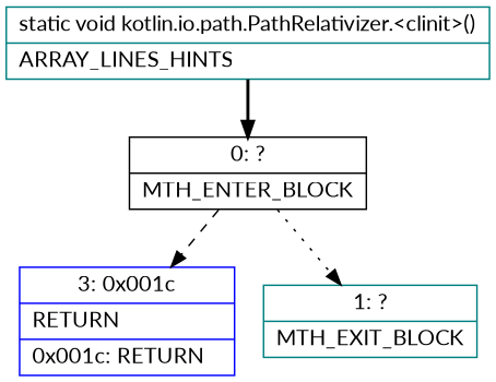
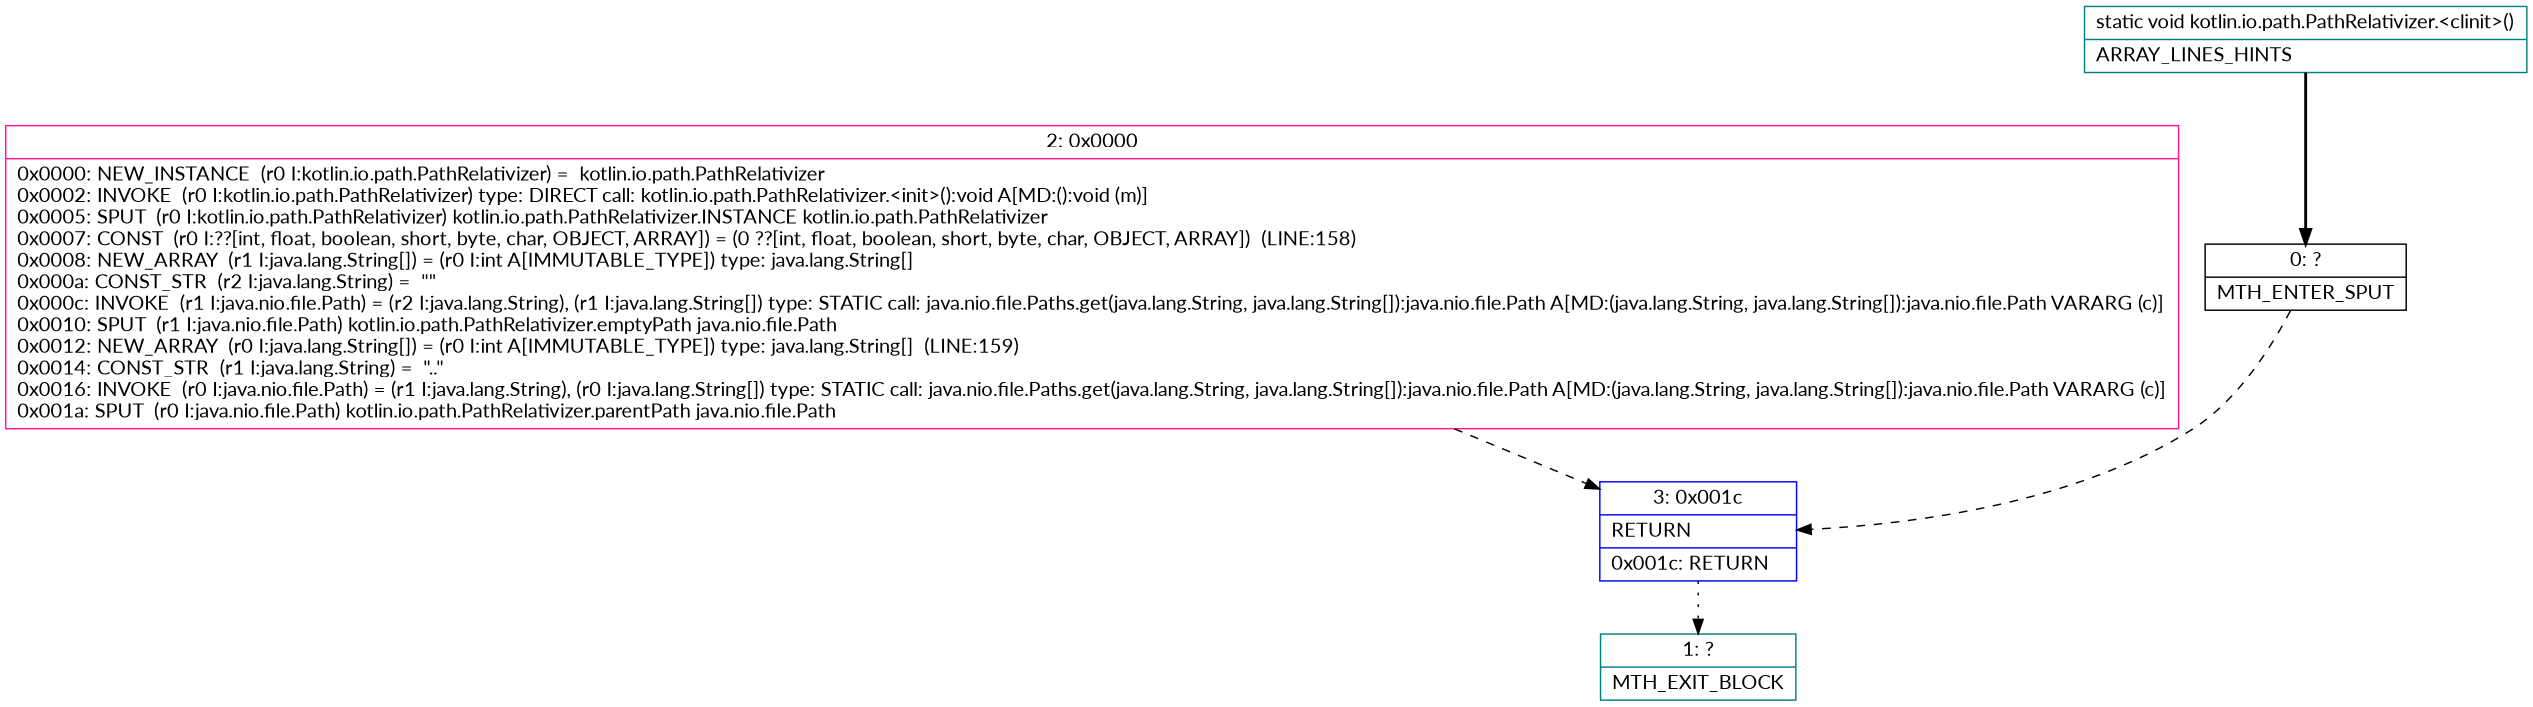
  digraph {
    fontname=Lato
    node [color=teal fontname=Lato shape=record]
    edge [fontname=Lato style=dashed]
-   n1 [color=black label="{0\:\ ?|MTH_ENTER_BLOCK\l}"]
+   n1 [color=black label="{0\:\ ?|MTH_ENTER_SPUT\l}"]
    n2 [color=blue label="{3\:\ 0x001c|RETURN\l|0x001c: RETURN   \l}"]
+   n3 [color=deeppink label="{2\:\ 0x0000|0x0000: NEW_INSTANCE  (r0 I:kotlin.io.path.PathRelativizer) =  kotlin.io.path.PathRelativizer \l0x0002: INVOKE  (r0 I:kotlin.io.path.PathRelativizer) type: DIRECT call: kotlin.io.path.PathRelativizer.\<init\>():void A[MD:():void (m)]\l0x0005: SPUT  (r0 I:kotlin.io.path.PathRelativizer) kotlin.io.path.PathRelativizer.INSTANCE kotlin.io.path.PathRelativizer \l0x0007: CONST  (r0 I:??[int, float, boolean, short, byte, char, OBJECT, ARRAY]) = (0 ??[int, float, boolean, short, byte, char, OBJECT, ARRAY])  (LINE:158)\l0x0008: NEW_ARRAY  (r1 I:java.lang.String[]) = (r0 I:int A[IMMUTABLE_TYPE]) type: java.lang.String[] \l0x000a: CONST_STR  (r2 I:java.lang.String) =  \"\" \l0x000c: INVOKE  (r1 I:java.nio.file.Path) = (r2 I:java.lang.String), (r1 I:java.lang.String[]) type: STATIC call: java.nio.file.Paths.get(java.lang.String, java.lang.String[]):java.nio.file.Path A[MD:(java.lang.String, java.lang.String[]):java.nio.file.Path VARARG (c)]\l0x0010: SPUT  (r1 I:java.nio.file.Path) kotlin.io.path.PathRelativizer.emptyPath java.nio.file.Path \l0x0012: NEW_ARRAY  (r0 I:java.lang.String[]) = (r0 I:int A[IMMUTABLE_TYPE]) type: java.lang.String[]  (LINE:159)\l0x0014: CONST_STR  (r1 I:java.lang.String) =  \"..\" \l0x0016: INVOKE  (r0 I:java.nio.file.Path) = (r1 I:java.lang.String), (r0 I:java.lang.String[]) type: STATIC call: java.nio.file.Paths.get(java.lang.String, java.lang.String[]):java.nio.file.Path A[MD:(java.lang.String, java.lang.String[]):java.nio.file.Path VARARG (c)]\l0x001a: SPUT  (r0 I:java.nio.file.Path) kotlin.io.path.PathRelativizer.parentPath java.nio.file.Path \l}"]
    n4 [label="{1\:\ ?|MTH_EXIT_BLOCK\l}"]
    n5 [label="{static void kotlin.io.path.PathRelativizer.\<clinit\>()  | ARRAY_LINES_HINTS\l}"]
    n1 -> n2
-   n1 -> n4 [style=dotted]
+   n2 -> n4 [style=dotted]
+   n3 -> n2
    n5 -> n1 [style=bold]
  }
